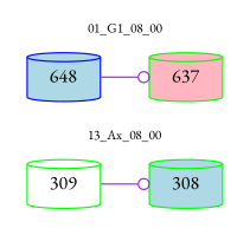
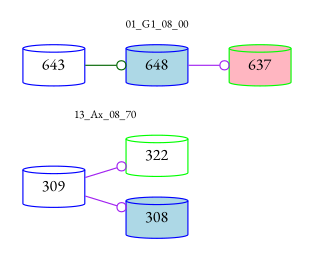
  digraph {
    fontname="EB Garamond"
    rankdir=LR
    node [color=blue fillcolor=white fontname="EB Garamond" shape=cylinder style=filled]
    edge [arrowhead=odot color=purple fontname="EB Garamond"]
-   n1 [color=green label=309]
-   n2 [color=green fillcolor=lightblue label=308]
+   n1 [label=309]
+   n2 [fillcolor=lightblue label=308]
+   n3 [color=green label=322]
+   n4 [label=643]
    n5 [color=green fillcolor=lightpink label=637]
    n6 [fillcolor=lightblue label=648]
    subgraph cluster_1 {
      color=white
      fontsize=10
-     label="13_Ax_08_00"
+     label="13_Ax_08_70"
      n1
      n2
+     n3
    }
    subgraph cluster_2 {
      color=white
      fontsize=10
      label="01_G1_08_00"
+     n4
      n5
      n6
    }
    n1 -> n2
+   n1 -> n3
+   n4 -> n6 [color=darkgreen]
    n6 -> n5
  }
